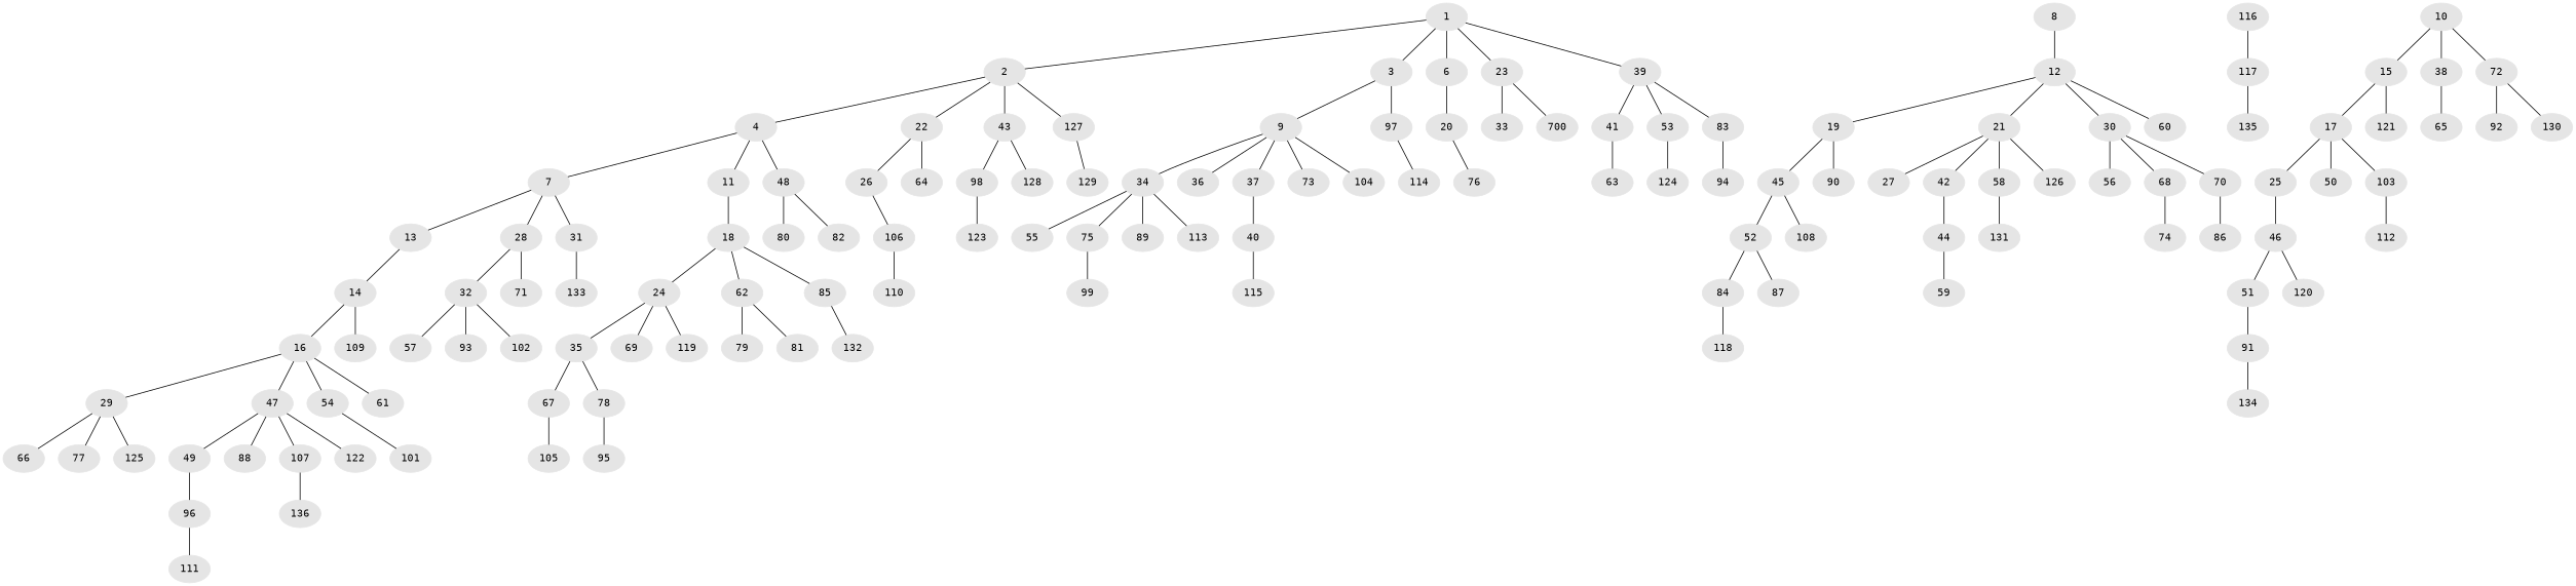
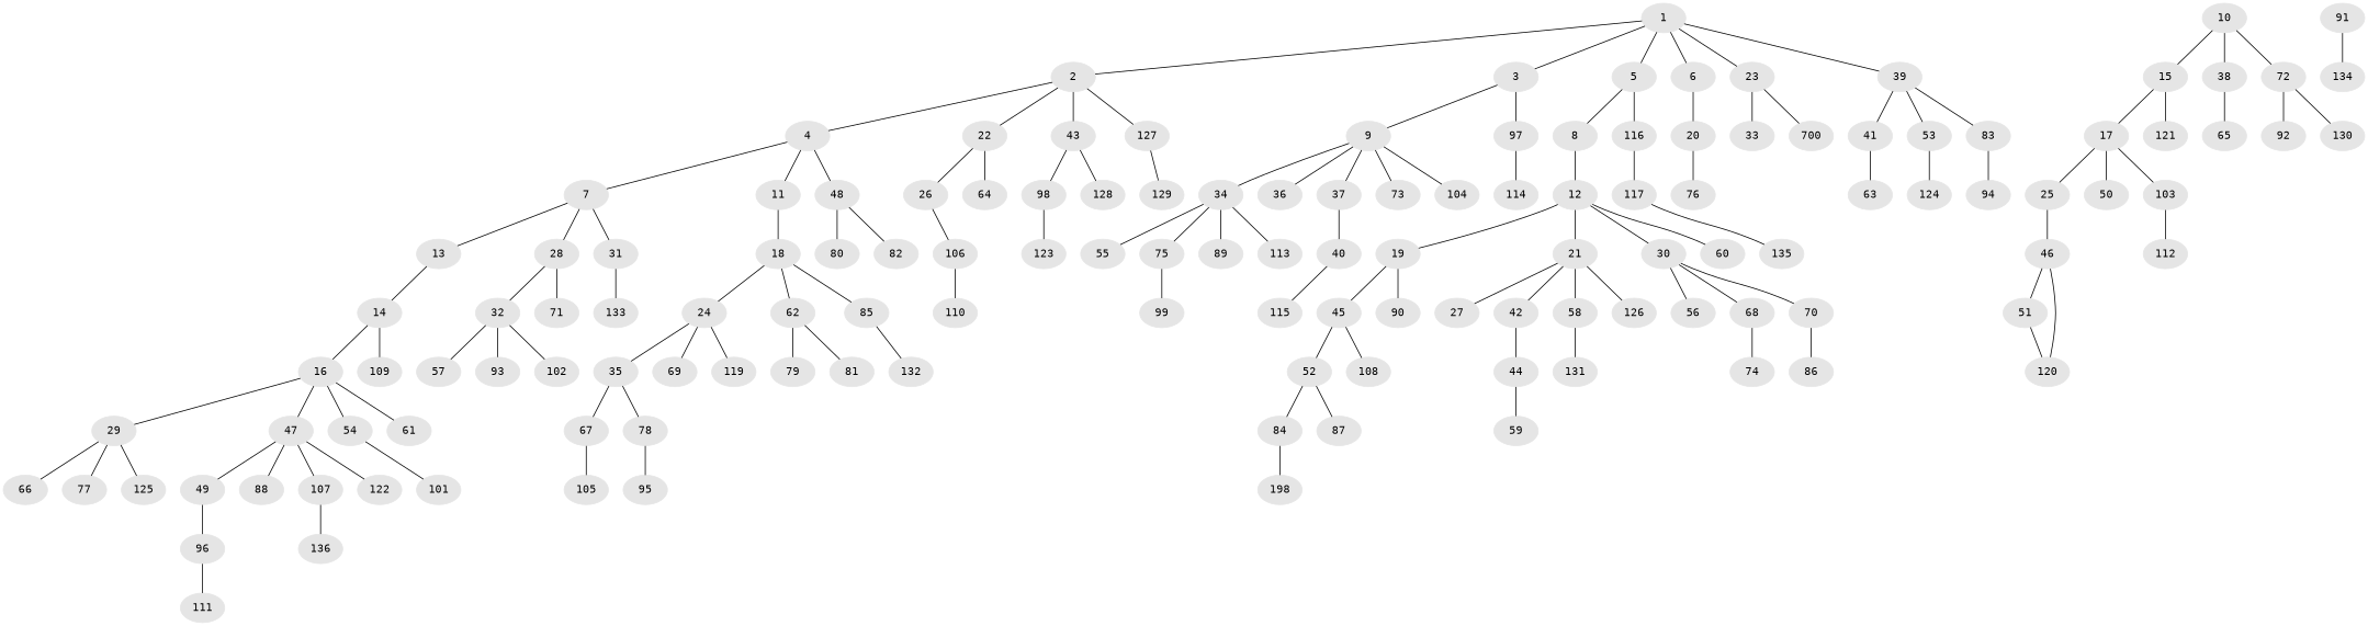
  graph {
    fontname="DejaVu Sans Mono"
    node [color=gray90 fontname="DejaVu Sans Mono" style=filled]
    edge [fontname="DejaVu Sans Mono"]
    1
    2
    3
+   5
    6
    23
    39
    4
    22
    43
    127
    9
    97
    8
    116
    20
    33
    n18 [label=700]
    41
    53
    83
    7
    11
    48
    26
    64
    98
    128
    129
    34
    36
    37
    73
    104
    114
    13
    28
    31
    18
    80
    82
    12
    117
    76
    10
    15
    38
    72
    14
    32
    71
    133
    19
    21
    30
    60
    55
    75
    89
    113
    40
    17
    121
    65
    92
    130
    24
    62
    85
    45
    90
    27
    42
    58
    126
    56
    68
    70
    16
    109
    29
    47
    54
    61
    25
    50
    103
    66
    77
    125
    49
    88
    107
    122
    101
    46
    112
    35
    69
    119
    79
    81
    132
    52
    108
    44
    131
    106
    67
    78
    51
    120
    110
    57
    93
    102
    74
    86
    99
    105
    95
    115
    63
    124
    94
    59
    123
    84
    87
    91
    96
    136
    111
    134
-   118
+   118 [label=198]
    135
    1 -- 2
    1 -- 3
+   1 -- 5
    1 -- 6
    1 -- 23
    1 -- 39
    2 -- 4
    2 -- 22
    2 -- 43
    2 -- 127
    3 -- 9
    3 -- 97
+   5 -- 8
+   5 -- 116
    6 -- 20
    23 -- 33
    23 -- n18
    39 -- 41
    39 -- 53
    39 -- 83
    4 -- 7
    4 -- 11
    4 -- 48
    22 -- 26
    22 -- 64
    43 -- 98
    43 -- 128
    127 -- 129
    9 -- 34
    9 -- 36
    9 -- 37
    9 -- 73
    9 -- 104
    97 -- 114
    8 -- 12
    116 -- 117
    20 -- 76
    41 -- 63
    53 -- 124
    83 -- 94
    7 -- 13
    7 -- 28
    7 -- 31
    11 -- 18
    48 -- 80
    48 -- 82
    26 -- 106
    98 -- 123
    34 -- 55
    34 -- 75
    34 -- 89
    34 -- 113
    37 -- 40
    13 -- 14
    28 -- 32
    28 -- 71
    31 -- 133
    18 -- 24
    18 -- 62
    18 -- 85
    12 -- 19
    12 -- 21
    12 -- 30
    12 -- 60
    117 -- 135
    10 -- 15
    10 -- 38
    10 -- 72
    15 -- 17
    15 -- 121
    38 -- 65
    72 -- 92
    72 -- 130
    14 -- 16
    14 -- 109
    32 -- 57
    32 -- 93
    32 -- 102
    19 -- 45
    19 -- 90
    21 -- 27
    21 -- 42
    21 -- 58
    21 -- 126
    30 -- 56
    30 -- 68
    30 -- 70
    75 -- 99
    40 -- 115
    17 -- 25
    17 -- 50
    17 -- 103
    24 -- 35
    24 -- 69
    24 -- 119
    62 -- 79
    62 -- 81
    85 -- 132
    45 -- 52
    45 -- 108
    42 -- 44
    58 -- 131
    68 -- 74
    70 -- 86
    16 -- 29
    16 -- 47
    16 -- 54
    16 -- 61
    29 -- 66
    29 -- 77
    29 -- 125
    47 -- 49
    47 -- 88
    47 -- 107
    47 -- 122
    54 -- 101
    25 -- 46
    103 -- 112
    49 -- 96
    107 -- 136
    46 -- 51
    46 -- 120
    35 -- 67
    35 -- 78
    52 -- 84
    52 -- 87
    44 -- 59
    106 -- 110
    67 -- 105
    78 -- 95
-   51 -- 91
+   51 -- 120
    84 -- 118
    91 -- 134
    96 -- 111
  }
